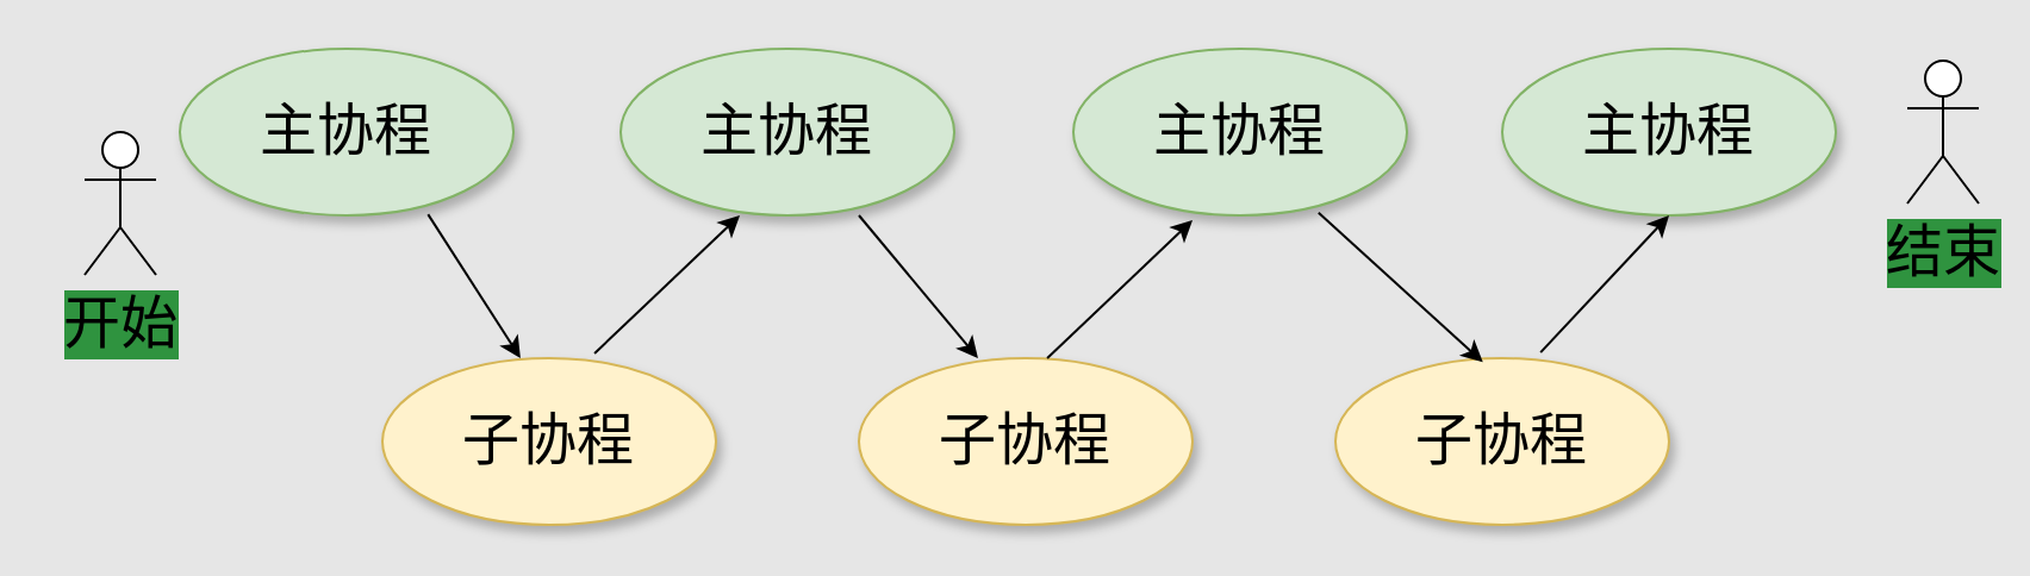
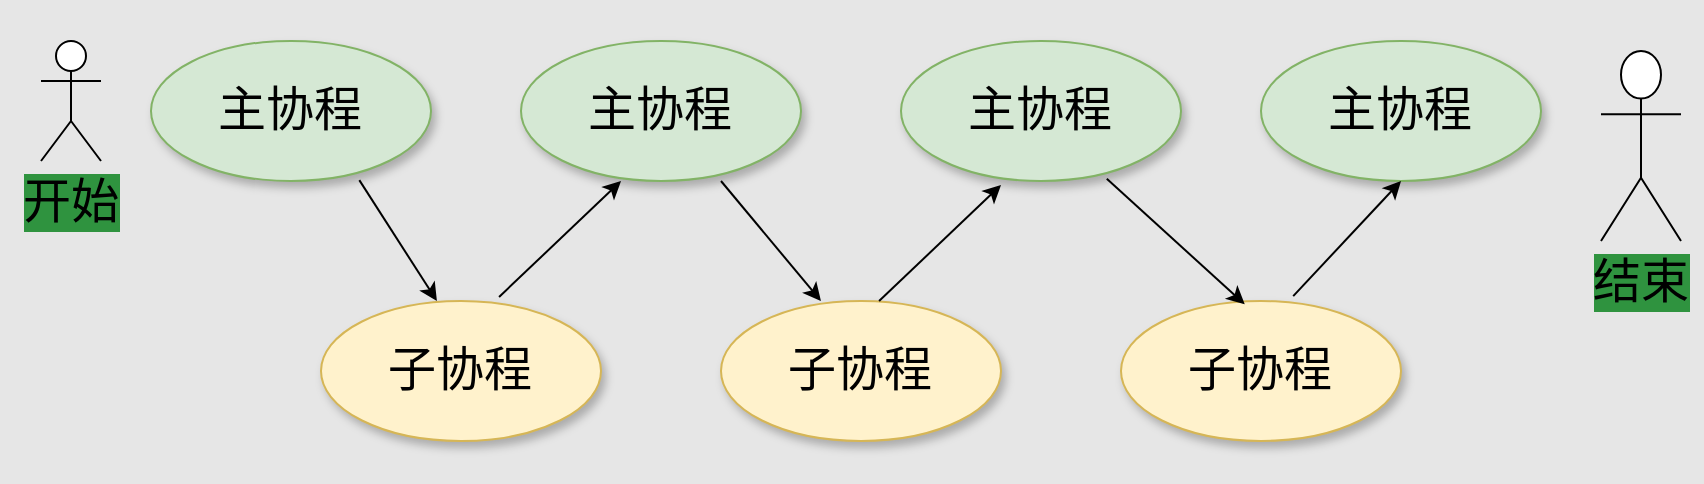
  <mxCell id="0" />
  <mxCell id="1" parent="0" />
  <mxCell id="2" value="&lt;font face=&quot;Helvetica&quot; style=&quot;font-size: 24px;&quot;&gt;主协程&lt;/font&gt;" style="ellipse;whiteSpace=wrap;html=1;fillColor=#d5e8d4;strokeColor=#82b366;shadow=1;" parent="1" vertex="1"><mxGeometry x="75" y="20" width="140" height="70" as="geometry" /></mxCell>
  <mxCell id="3" value="&lt;font face=&quot;Helvetica&quot; style=&quot;font-size: 24px;&quot;&gt;主协程&lt;/font&gt;" style="ellipse;whiteSpace=wrap;html=1;fillColor=#d5e8d4;strokeColor=#82b366;shadow=1;" parent="1" vertex="1"><mxGeometry x="630" y="20" width="140" height="70" as="geometry" /></mxCell>
  <mxCell id="4" value="&lt;font face=&quot;Helvetica&quot; style=&quot;font-size: 24px;&quot;&gt;主协程&lt;/font&gt;" style="ellipse;whiteSpace=wrap;html=1;fillColor=#d5e8d4;strokeColor=#82b366;shadow=1;" parent="1" vertex="1"><mxGeometry x="450" y="20" width="140" height="70" as="geometry" /></mxCell>
  <mxCell id="5" value="&lt;font face=&quot;Helvetica&quot; style=&quot;font-size: 24px;&quot;&gt;子协程&lt;/font&gt;" style="ellipse;whiteSpace=wrap;html=1;fillColor=#fff2cc;strokeColor=#d6b656;shadow=1;" parent="1" vertex="1"><mxGeometry x="160" y="150" width="140" height="70" as="geometry" /></mxCell>
  <mxCell id="6" value="&lt;font face=&quot;Helvetica&quot; style=&quot;font-size: 24px;&quot;&gt;子协程&lt;/font&gt;" style="ellipse;whiteSpace=wrap;html=1;fillColor=#fff2cc;strokeColor=#d6b656;shadow=1;" parent="1" vertex="1"><mxGeometry x="360" y="150" width="140" height="70" as="geometry" /></mxCell>
  <mxCell id="7" value="&lt;font face=&quot;Helvetica&quot; style=&quot;font-size: 24px;&quot;&gt;子协程&lt;/font&gt;" style="ellipse;whiteSpace=wrap;html=1;fillColor=#fff2cc;strokeColor=#d6b656;shadow=1;" parent="1" vertex="1"><mxGeometry x="560" y="150" width="140" height="70" as="geometry" /></mxCell>
  <mxCell id="8" value="&lt;font face=&quot;Helvetica&quot; style=&quot;font-size: 24px;&quot;&gt;主协程&lt;/font&gt;" style="ellipse;whiteSpace=wrap;html=1;fillColor=#d5e8d4;strokeColor=#82b366;shadow=1;" parent="1" vertex="1"><mxGeometry x="260" y="20" width="140" height="70" as="geometry" /></mxCell>
- <mxCell id="9" value="开始" style="shape=umlActor;verticalLabelPosition=bottom;verticalAlign=top;html=1;outlineConnect=0;labelBackgroundColor=#2f933f;fontSize=24;" vertex="1" parent="1"><mxGeometry x="35" y="55" width="30" height="60" as="geometry" /></mxCell>
- <mxCell id="10" value="结束" style="shape=umlActor;verticalLabelPosition=bottom;verticalAlign=top;html=1;outlineConnect=0;labelBackgroundColor=#2f933f;fontSize=24;" vertex="1" parent="1"><mxGeometry x="800" y="25" width="30" height="60" as="geometry" /></mxCell>
+ <mxCell id="9" value="开始" style="shape=umlActor;verticalLabelPosition=bottom;verticalAlign=top;html=1;outlineConnect=0;labelBackgroundColor=#2f933f;fontSize=24;" vertex="1" parent="1"><mxGeometry x="20" y="20" width="30" height="60" as="geometry" /></mxCell>
+ <mxCell id="10" value="结束" style="shape=umlActor;verticalLabelPosition=bottom;verticalAlign=top;html=1;outlineConnect=0;labelBackgroundColor=#2f933f;fontSize=24;" vertex="1" parent="1"><mxGeometry x="800" y="25" width="40" height="95" as="geometry" /></mxCell>
  <mxCell id="11" value="" style="endArrow=classic;html=1;labelBackgroundColor=#151d1e;fontSize=24;exitX=0.744;exitY=0.994;exitDx=0;exitDy=0;entryX=0.414;entryY=0;entryDx=0;entryDy=0;entryPerimeter=0;exitPerimeter=0;" edge="1" parent="1" source="2" target="5"><mxGeometry width="50" height="50" relative="1" as="geometry"><mxPoint x="190" y="80" as="sourcePoint" /><mxPoint x="240" y="30" as="targetPoint" /></mxGeometry></mxCell>
  <mxCell id="12" value="" style="endArrow=classic;html=1;labelBackgroundColor=#151d1e;fontSize=24;exitX=0.636;exitY=-0.029;exitDx=0;exitDy=0;exitPerimeter=0;" edge="1" parent="1" source="5"><mxGeometry width="50" height="50" relative="1" as="geometry"><mxPoint x="250" y="160" as="sourcePoint" /><mxPoint x="310" y="90" as="targetPoint" /></mxGeometry></mxCell>
  <mxCell id="13" value="" style="endArrow=classic;html=1;labelBackgroundColor=#151d1e;fontSize=24;exitX=1;exitY=1;exitDx=0;exitDy=0;entryX=0.357;entryY=0;entryDx=0;entryDy=0;entryPerimeter=0;" edge="1" parent="1" target="6"><mxGeometry width="50" height="50" relative="1" as="geometry"><mxPoint x="360.003" y="89.995" as="sourcePoint" /><mxPoint x="383.22" y="160.37" as="targetPoint" /></mxGeometry></mxCell>
  <mxCell id="14" value="" style="endArrow=classic;html=1;labelBackgroundColor=#151d1e;fontSize=24;exitX=0.636;exitY=-0.029;exitDx=0;exitDy=0;exitPerimeter=0;" edge="1" parent="1"><mxGeometry width="50" height="50" relative="1" as="geometry"><mxPoint x="439.04" y="150" as="sourcePoint" /><mxPoint x="500" y="92.03" as="targetPoint" /></mxGeometry></mxCell>
  <mxCell id="15" value="" style="endArrow=classic;html=1;labelBackgroundColor=#151d1e;fontSize=24;exitX=0.735;exitY=0.984;exitDx=0;exitDy=0;exitPerimeter=0;entryX=0.442;entryY=0.024;entryDx=0;entryDy=0;entryPerimeter=0;" edge="1" parent="1" source="4" target="7"><mxGeometry width="50" height="50" relative="1" as="geometry"><mxPoint x="570" y="80" as="sourcePoint" /><mxPoint x="600" y="150" as="targetPoint" /></mxGeometry></mxCell>
  <mxCell id="16" value="" style="endArrow=classic;html=1;labelBackgroundColor=#151d1e;fontSize=24;exitX=0.615;exitY=-0.035;exitDx=0;exitDy=0;entryX=0.5;entryY=1;entryDx=0;entryDy=0;exitPerimeter=0;" edge="1" parent="1" source="7" target="3"><mxGeometry width="50" height="50" relative="1" as="geometry"><mxPoint x="449.04" y="160" as="sourcePoint" /><mxPoint x="510" y="102.03" as="targetPoint" /></mxGeometry></mxCell>
